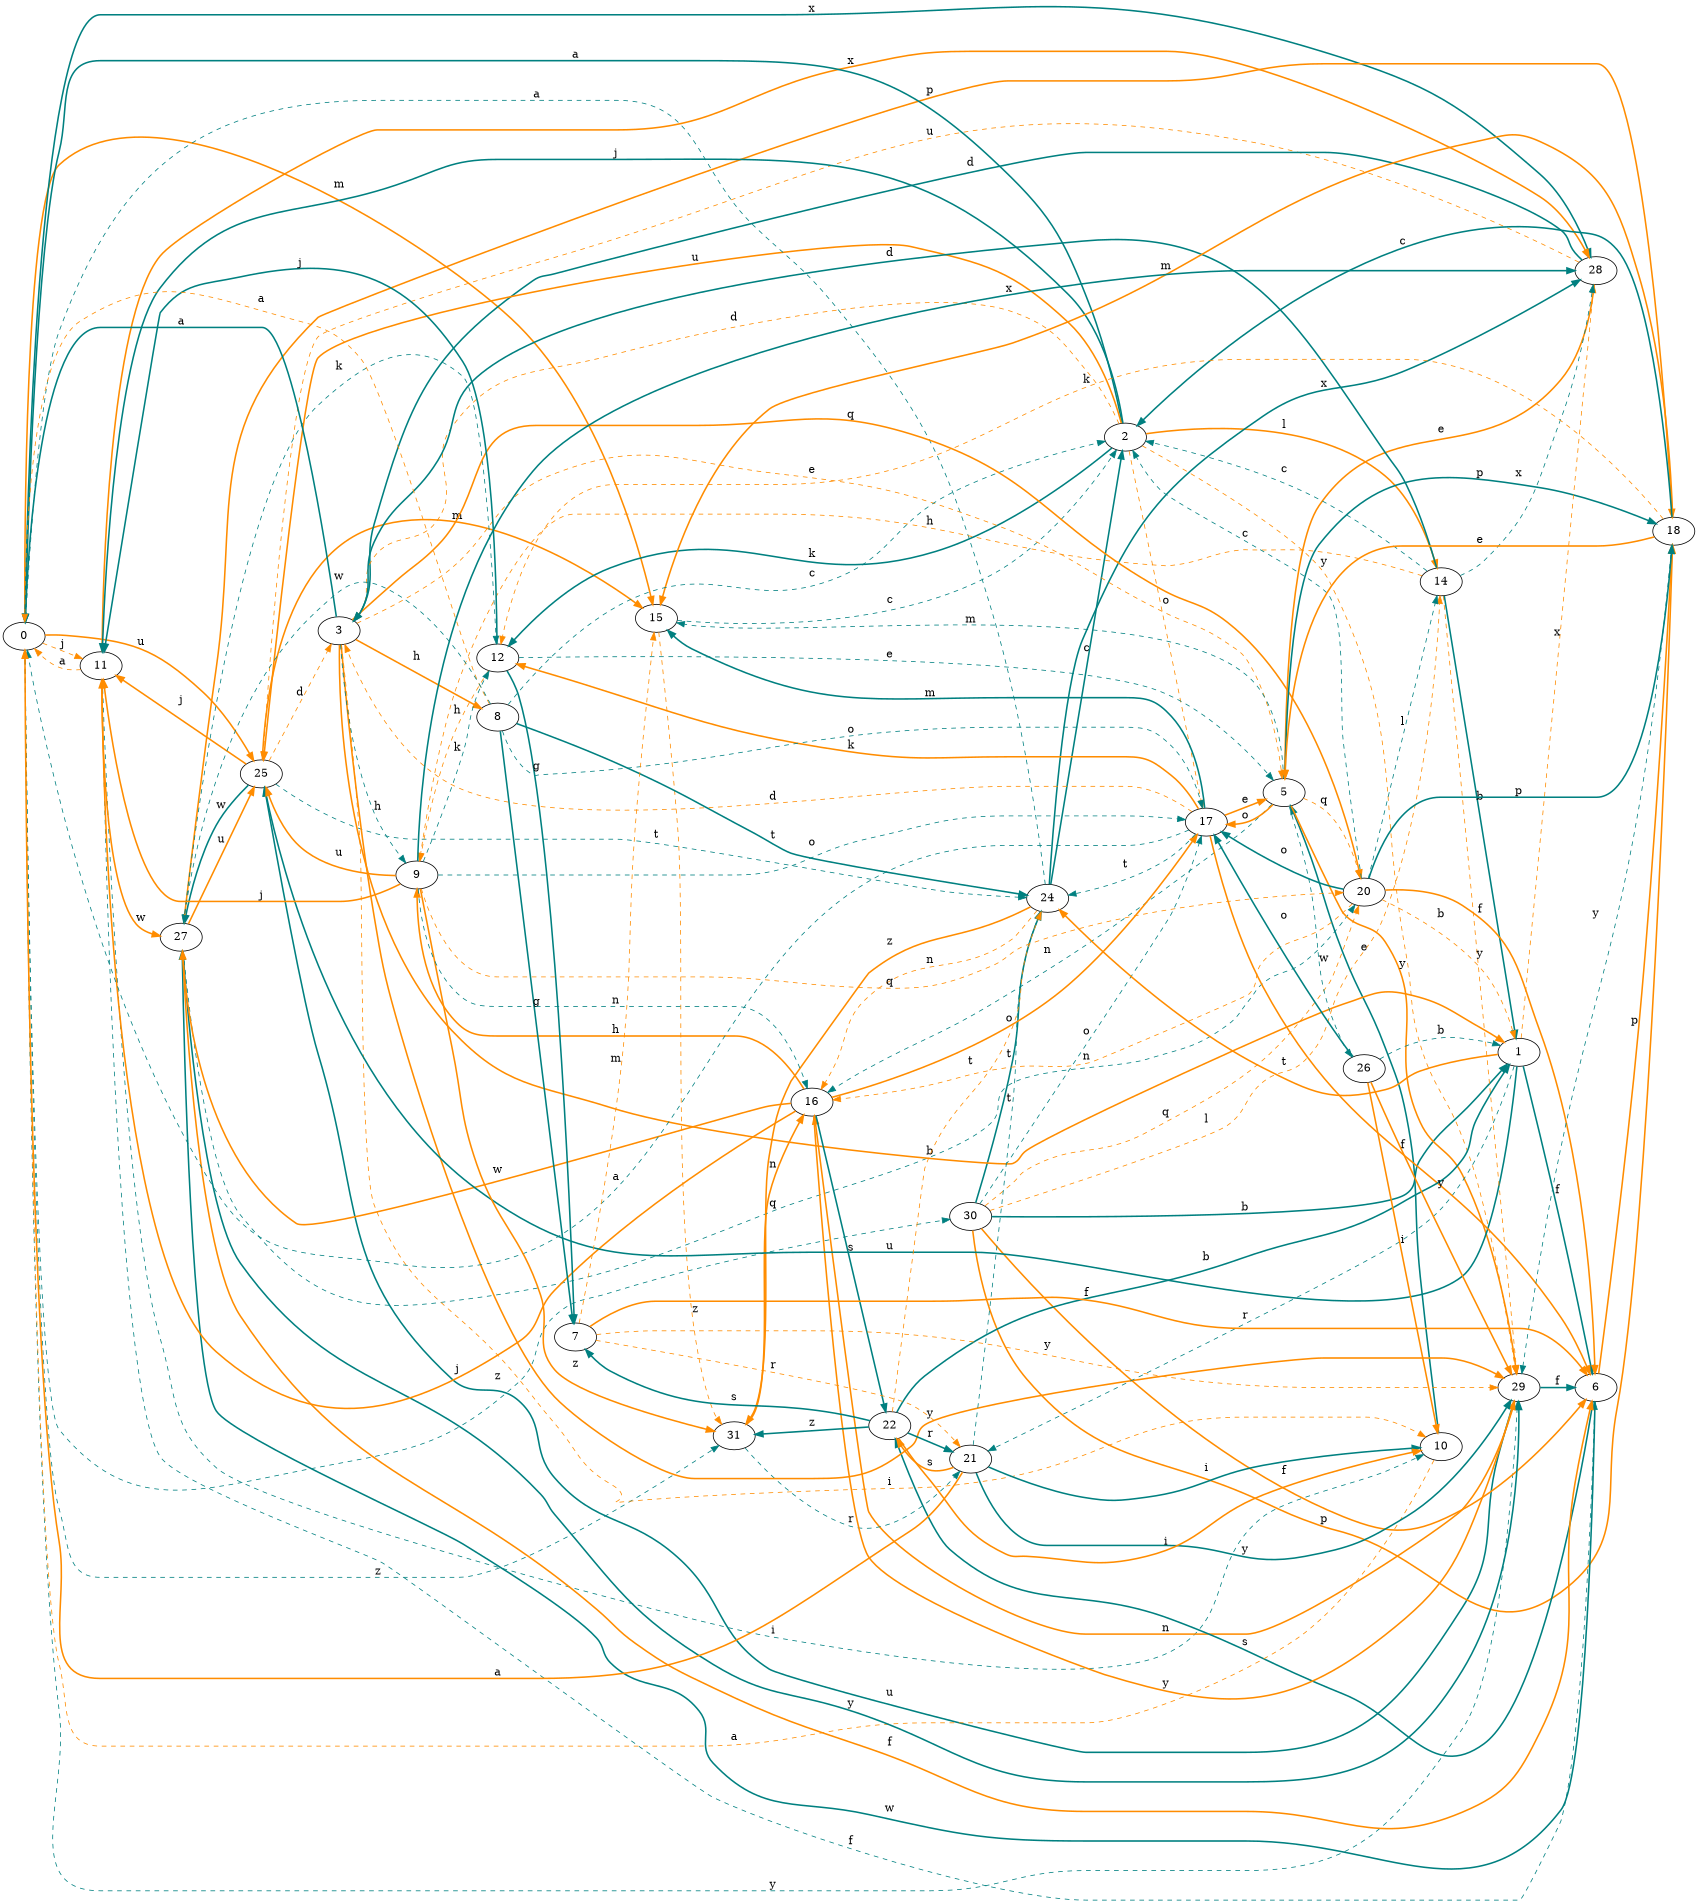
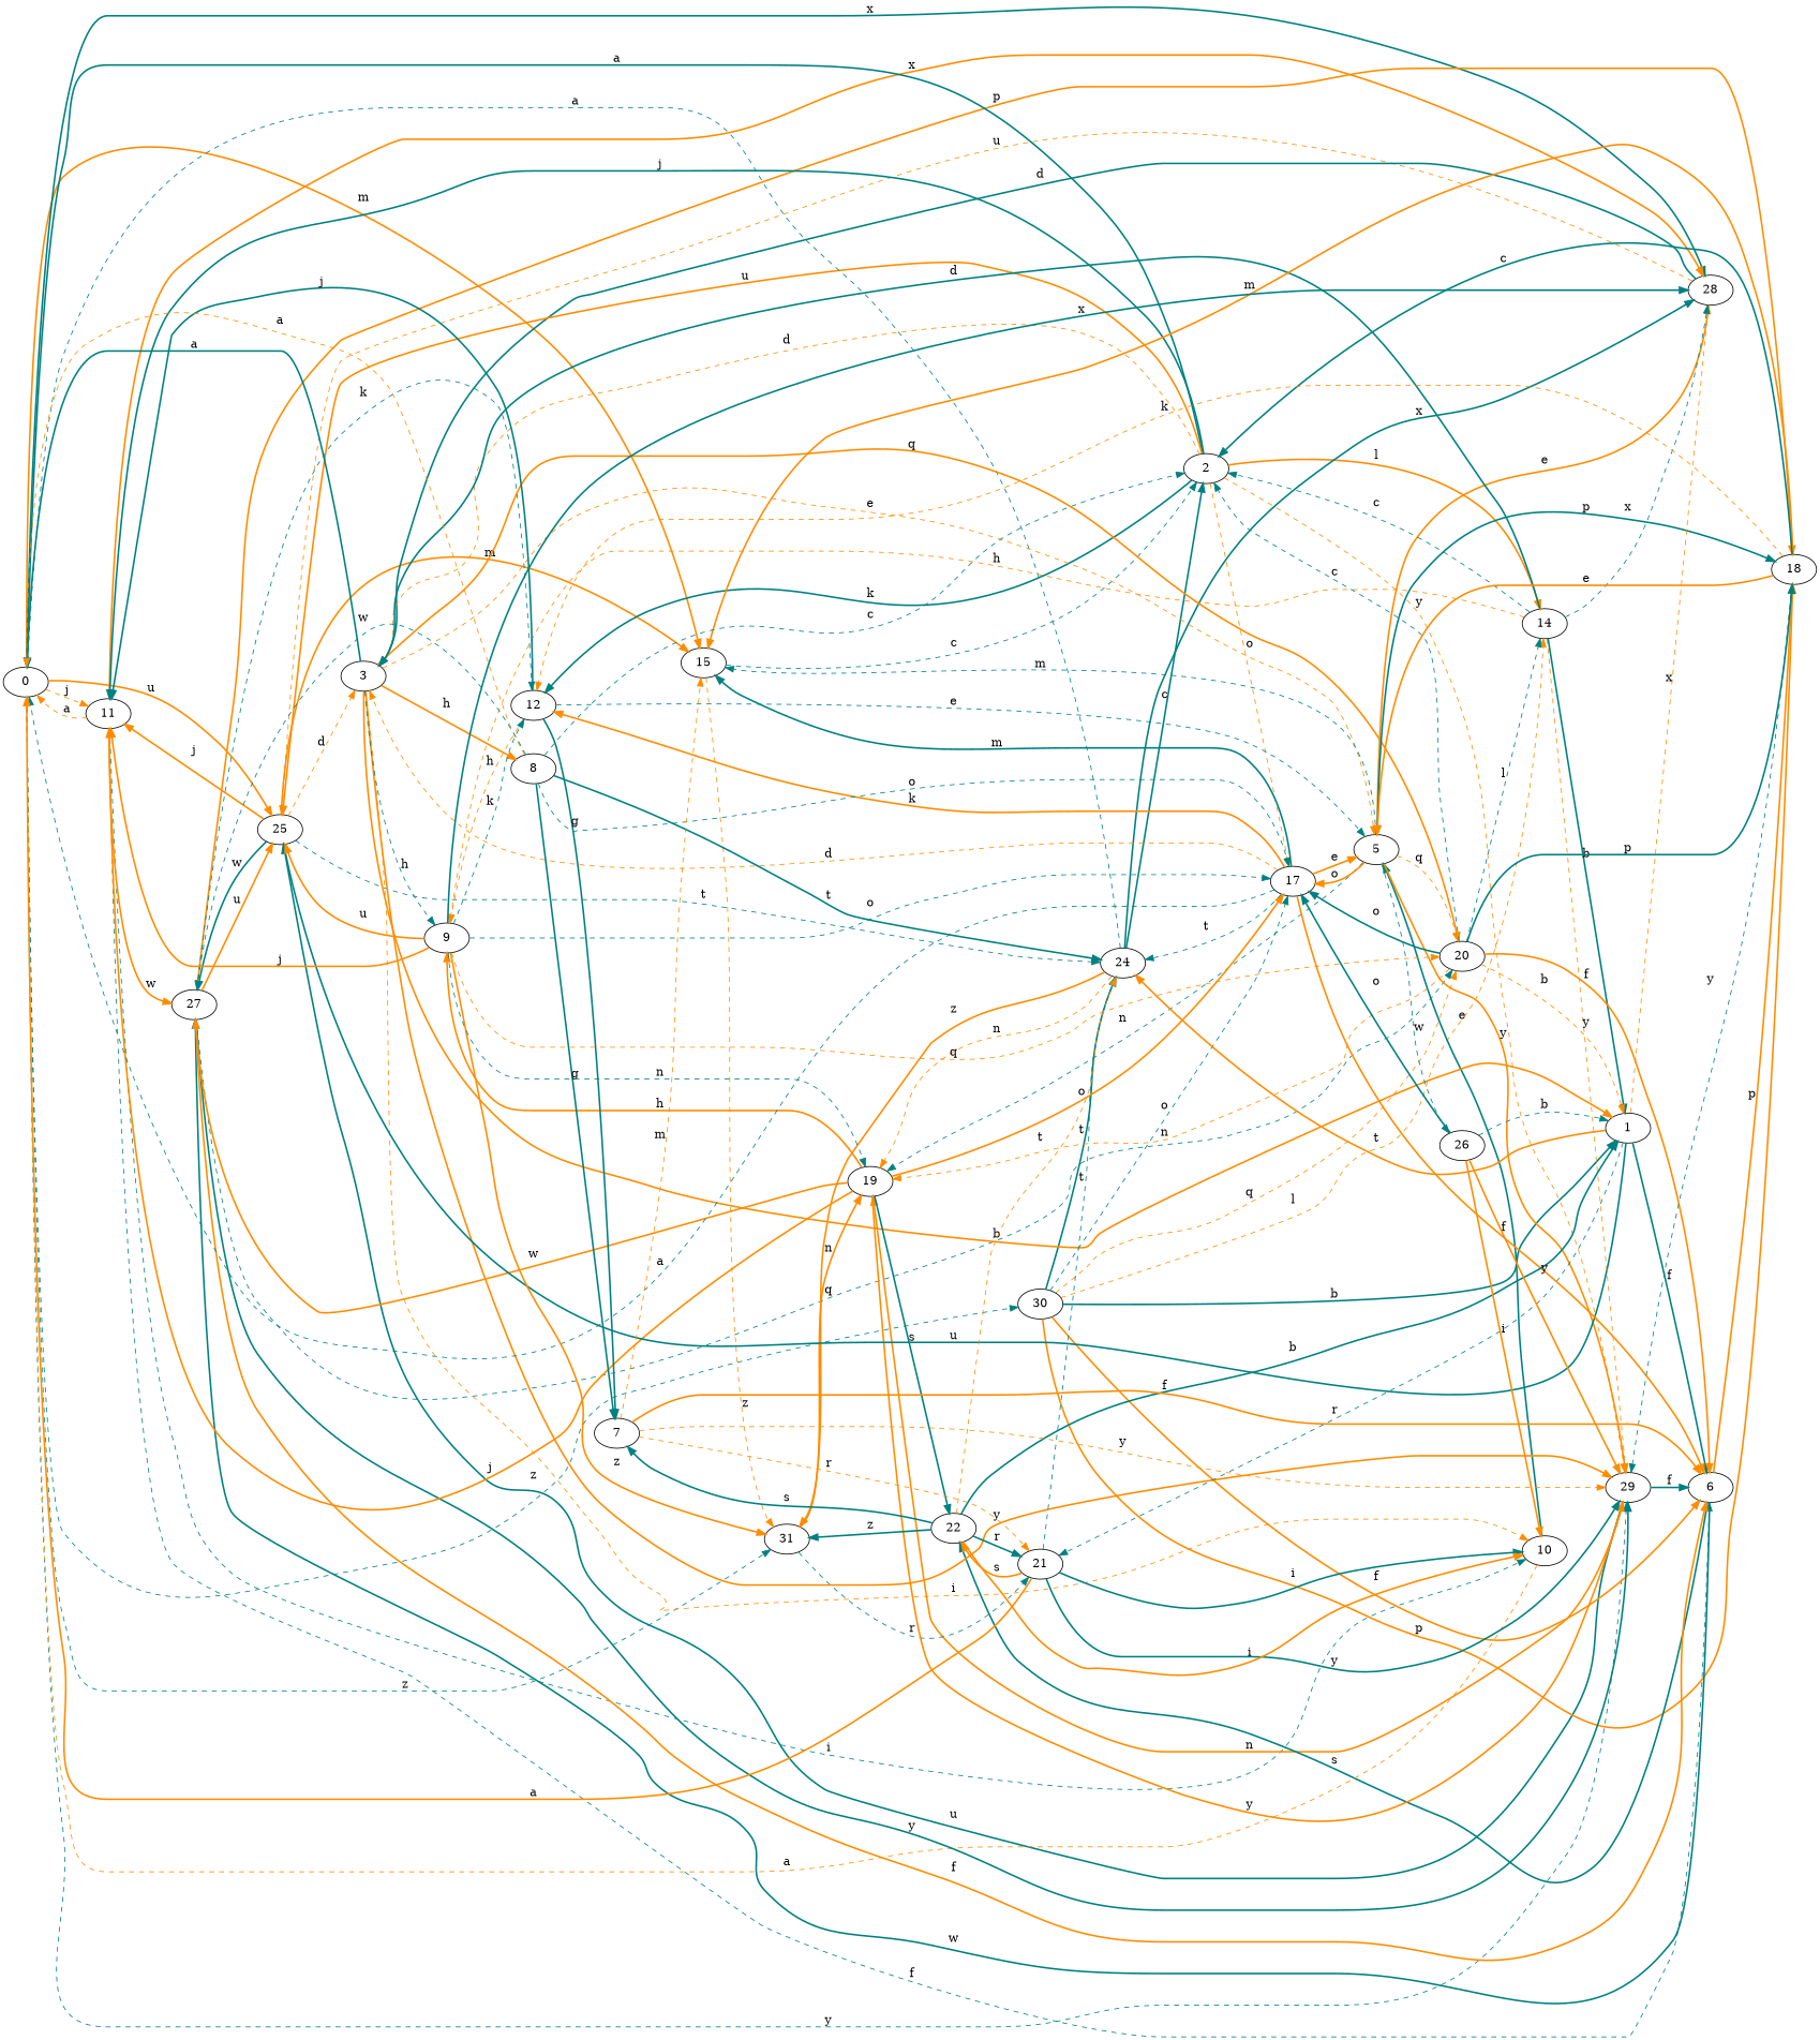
  strict digraph {
    rankdir=LR
    edge [color=darkorange style=bold]
    0
    11
    15
    25
    28
    29
    30
    31
    6
    10
    27
    2
    24
    3
    5
-   16
+   16 [label=19]
    1
    14
    17
    20
    18
    21
    22
    12
    8
    9
    7
    26
    0 -> 11 [label=j style=dashed]
    0 -> 15 [label=m]
    0 -> 25 [label=u]
    0 -> 28 [color=teal label=x]
    0 -> 29 [color=teal label=y style=dashed]
    0 -> 30 [color=teal label=z style=dashed]
    0 -> 31 [color=teal label=z style=dashed]
    11 -> 0 [label=a style=dashed]
    11 -> 28 [label=x]
    11 -> 6 [color=teal label=f style=dashed]
    11 -> 10 [color=teal label=i style=dashed]
    11 -> 27 [label=w]
    15 -> 31 [label=z style=dashed]
    15 -> 2 [color=teal label=c style=dashed]
    25 -> 11 [label=j]
    25 -> 15 [label=m]
    25 -> 27 [color=teal label=w]
    25 -> 24 [color=teal label=t style=dashed]
    25 -> 3 [label=d style=dashed]
    28 -> 25 [label=u style=dashed]
    28 -> 3 [color=teal label=d]
    28 -> 5 [label=e]
    29 -> 25 [color=teal label=u]
    29 -> 6 [color=teal label=f]
    29 -> 16 [label=n]
    30 -> 6 [label=f]
    30 -> 24 [color=teal label=t]
    30 -> 1 [color=teal label=b]
    30 -> 14 [label=l style=dashed]
    30 -> 17 [color=teal label=o style=dashed]
    30 -> 20 [label=q style=dashed]
    30 -> 18 [label=p]
    31 -> 16 [label=n]
    31 -> 21 [color=teal label=r style=dashed]
    6 -> 27 [color=teal label=w]
    6 -> 18 [label=p]
    6 -> 22 [color=teal label=s]
    10 -> 0 [label=a style=dashed]
    10 -> 5 [color=teal label=e]
    27 -> 25 [label=u]
    27 -> 29 [color=teal label=y]
    27 -> 6 [label=f]
    27 -> 20 [color=teal label=q style=dashed]
    27 -> 18 [label=p]
    27 -> 12 [color=teal label=k style=dashed]
    2 -> 0 [color=teal label=a]
    2 -> 11 [color=teal label=j]
    2 -> 25 [label=u]
    2 -> 29 [label=y style=dashed]
    2 -> 3 [label=d style=dashed]
    2 -> 14 [label=l]
    2 -> 17 [label=o style=dashed]
    2 -> 12 [color=teal label=k]
    24 -> 0 [color=teal label=a style=dashed]
    24 -> 28 [color=teal label=x]
    24 -> 31 [label=z]
    24 -> 2 [color=teal label=c]
    24 -> 16 [label=n style=dashed]
    3 -> 0 [color=teal label=a]
    3 -> 29 [label=y]
    3 -> 10 [label=i style=dashed]
    3 -> 5 [label=e style=dashed]
    3 -> 1 [label=b]
    3 -> 20 [label=q]
    3 -> 8 [label=h]
    3 -> 9 [color=teal label=h style=dashed]
    5 -> 15 [color=teal label=m style=dashed]
    5 -> 29 [label=y]
    5 -> 16 [color=teal label=n style=dashed]
    5 -> 17 [label=o]
    5 -> 20 [label=q style=dashed]
    5 -> 18 [color=teal label=p]
    5 -> 26 [color=teal label=w style=dashed]
    16 -> 11 [label=j]
    16 -> 29 [label=y]
    16 -> 27 [label=w]
    16 -> 17 [label=o]
    16 -> 22 [color=teal label=s]
    16 -> 9 [label=h]
    1 -> 25 [color=teal label=u]
    1 -> 28 [label=x style=dashed]
    1 -> 6 [color=teal label=f]
    1 -> 24 [label=t]
    1 -> 21 [color=teal label=r style=dashed]
    14 -> 28 [color=teal label=x style=dashed]
    14 -> 29 [label=y style=dashed]
    14 -> 2 [color=teal label=c style=dashed]
    14 -> 3 [color=teal label=d]
    14 -> 1 [color=teal label=b]
    14 -> 9 [label=h style=dashed]
    17 -> 0 [color=teal label=a style=dashed]
    17 -> 15 [color=teal label=m]
    17 -> 6 [label=f]
    17 -> 24 [color=teal label=t style=dashed]
    17 -> 3 [label=d style=dashed]
    17 -> 5 [label=e]
    17 -> 12 [label=k]
    20 -> 6 [label=f]
    20 -> 2 [color=teal label=c style=dashed]
    20 -> 16 [label=n style=dashed]
    20 -> 1 [label=b style=dashed]
    20 -> 14 [color=teal label=l style=dashed]
    20 -> 17 [color=teal label=o]
    20 -> 18 [color=teal label=p]
    18 -> 15 [label=m]
    18 -> 29 [color=teal label=y style=dashed]
    18 -> 2 [color=teal label=c]
    18 -> 5 [label=e]
    18 -> 12 [label=k style=dashed]
    21 -> 0 [label=a]
    21 -> 29 [color=teal label=y]
    21 -> 10 [color=teal label=i]
    21 -> 24 [color=teal label=t style=dashed]
    21 -> 22 [label=s]
    22 -> 31 [color=teal label=z]
    22 -> 10 [label=i]
    22 -> 24 [label=t style=dashed]
    22 -> 1 [color=teal label=b]
    22 -> 21 [color=teal label=r]
    22 -> 7 [color=teal label=s]
    12 -> 11 [color=teal label=j]
    12 -> 5 [color=teal label=e style=dashed]
    12 -> 9 [label=h style=dashed]
    12 -> 7 [color=teal label=g]
    8 -> 0 [label=a style=dashed]
    8 -> 27 [color=teal label=w style=dashed]
    8 -> 2 [color=teal label=c style=dashed]
    8 -> 24 [color=teal label=t]
    8 -> 17 [color=teal label=o style=dashed]
    8 -> 7 [color=teal label=g]
    9 -> 11 [label=j]
    9 -> 25 [label=u]
    9 -> 28 [color=teal label=x]
    9 -> 31 [label=z]
    9 -> 16 [color=teal label=n style=dashed]
    9 -> 17 [color=teal label=o style=dashed]
    9 -> 20 [label=q style=dashed]
    9 -> 12 [color=teal label=k style=dashed]
    7 -> 15 [label=m style=dashed]
    7 -> 29 [label=y style=dashed]
    7 -> 6 [label=f]
    7 -> 21 [label=r style=dashed]
    26 -> 29 [label=y]
    26 -> 10 [label=i]
    26 -> 1 [color=teal label=b style=dashed]
    26 -> 17 [color=teal label=o]
  }
